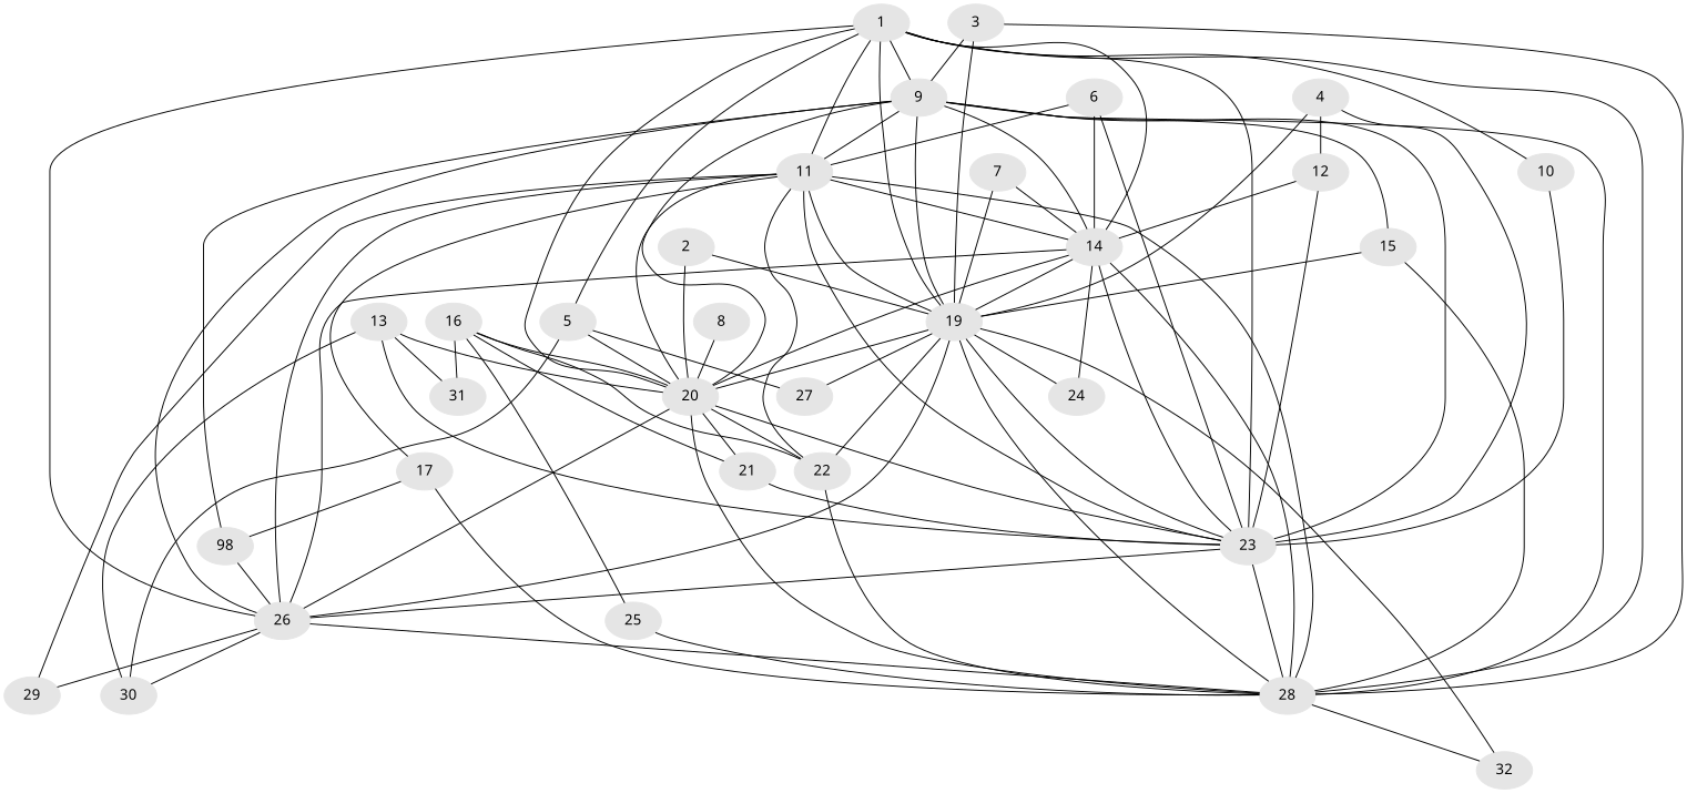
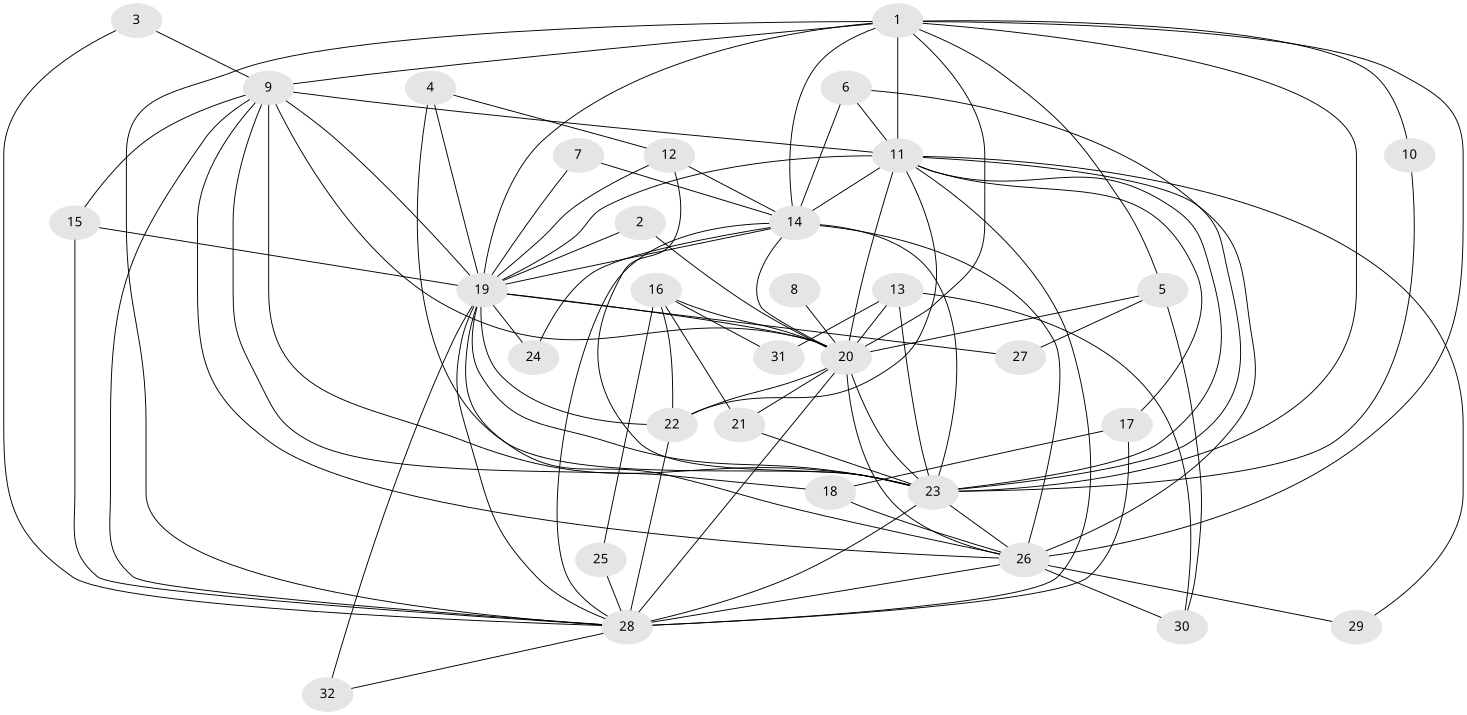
  graph {
    fontname="Noto Sans"
    node [color=gray90 fontname="Noto Sans" style=filled]
    edge [fontname="Noto Sans" weight=1.0]
    1
    5
    9
    10
    11
    14
    19
    20
    23
    26
    28
    27
    30
    15
-   18 [label=98]
+   18
    17
    22
    29
    24
    32
    21
    2
    3
    4
    12
    6
    7
    8
    13
    31
    16
    25
    1 -- 5
    1 -- 9 [weight=2.0]
    1 -- 10
    1 -- 11 [weight=2.0]
    1 -- 14 [weight=3.0]
    1 -- 19 [weight=4.0]
    1 -- 20 [weight=3.0]
    1 -- 23 [weight=4.0]
    1 -- 26 [weight=2.0]
    1 -- 28 [weight=2.0]
    5 -- 20
    5 -- 27
    5 -- 30
    9 -- 11
-   9 -- 14
    9 -- 19
    9 -- 20
    9 -- 23 [weight=3.0]
    9 -- 26
    9 -- 28
    9 -- 15
    9 -- 18
    10 -- 23
    11 -- 14
    11 -- 19
    11 -- 20
    11 -- 23
    11 -- 26 [weight=2.0]
    11 -- 28 [weight=2.0]
    11 -- 17
    11 -- 22
    11 -- 29
    14 -- 19
    14 -- 20
    14 -- 23 [weight=2.0]
    14 -- 26 [weight=2.0]
    14 -- 28 [weight=2.0]
    14 -- 24
    19 -- 20
    19 -- 23
    19 -- 26
    19 -- 28
    19 -- 27 [weight=2.0]
    19 -- 22
    19 -- 24
    19 -- 32
    20 -- 23
    20 -- 26
    20 -- 28 [weight=2.0]
    20 -- 22
    20 -- 21 [weight=2.0]
    23 -- 26
    23 -- 28 [weight=2.0]
    26 -- 28
    26 -- 30
    26 -- 29
    28 -- 32
    15 -- 19
    15 -- 28
    18 -- 26
    17 -- 28 [weight=2.0]
    17 -- 18
    22 -- 28
    21 -- 23
    2 -- 19
    2 -- 20
    3 -- 9
-   3 -- 19
+   12 -- 19
    3 -- 28
    4 -- 19
    4 -- 23
    4 -- 12
    12 -- 14
    12 -- 23
    6 -- 11
    6 -- 14
    6 -- 23
    7 -- 14
    7 -- 19
    8 -- 20
    13 -- 20
    13 -- 23 [weight=2.0]
    13 -- 30
    13 -- 31
    16 -- 20 [weight=2.0]
    16 -- 22
    16 -- 21
    16 -- 31
    16 -- 25
    25 -- 28
  }
